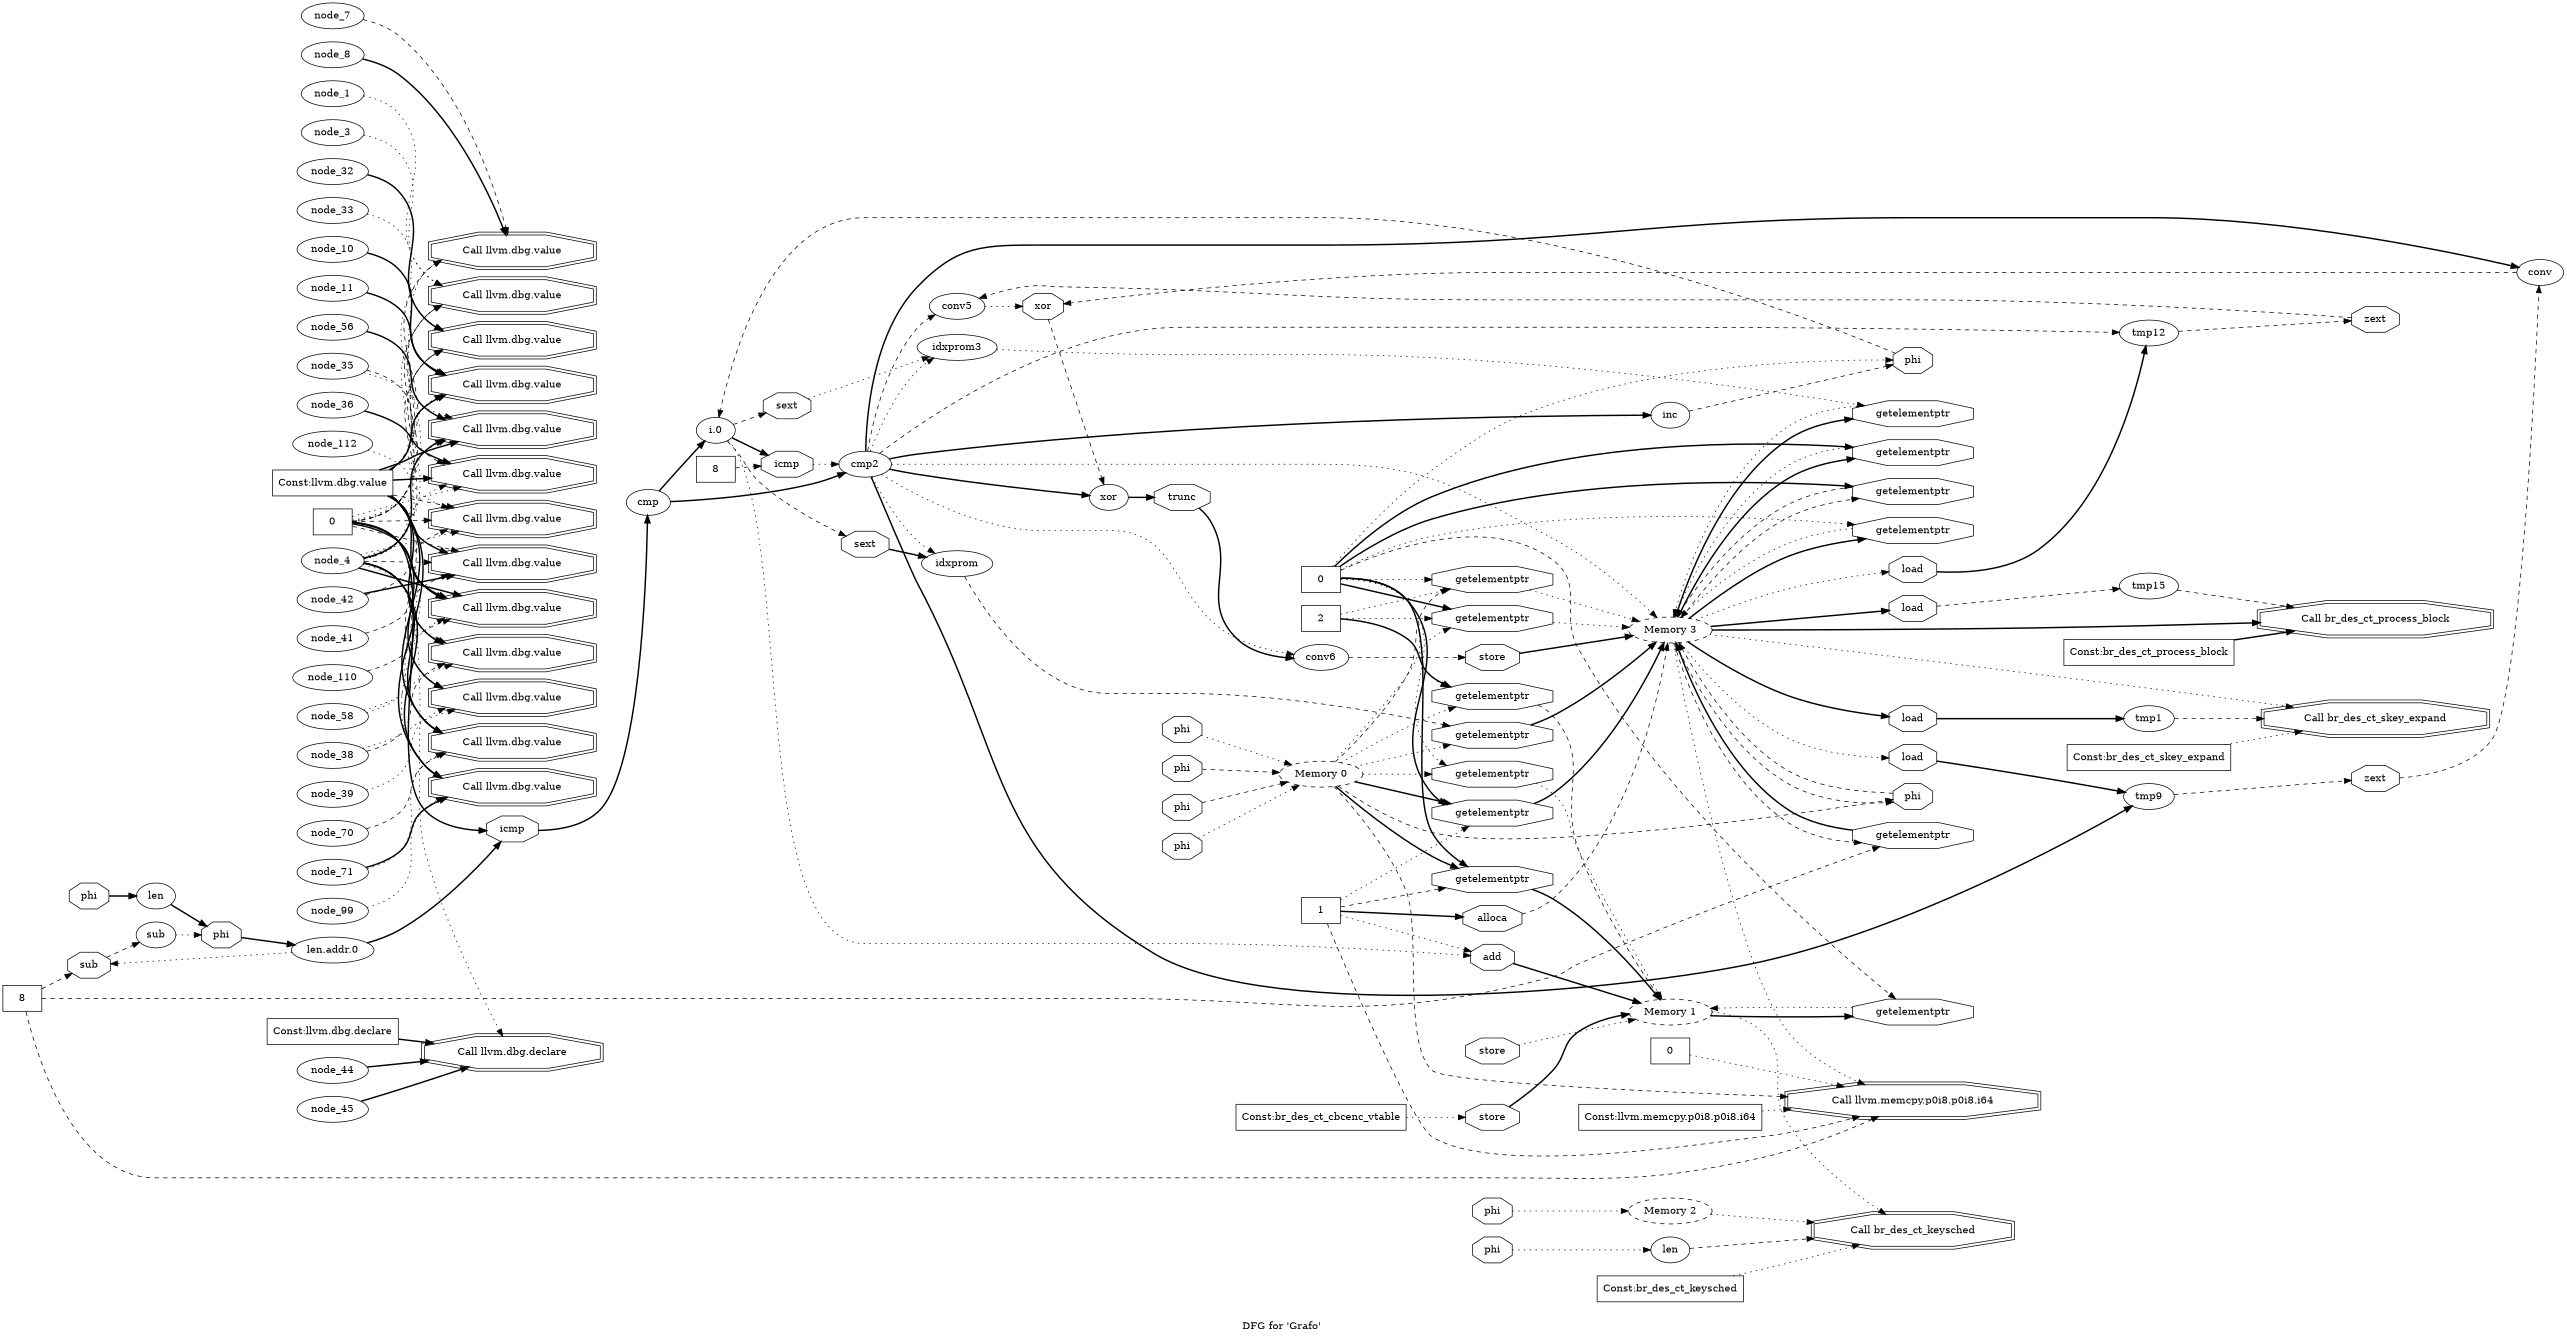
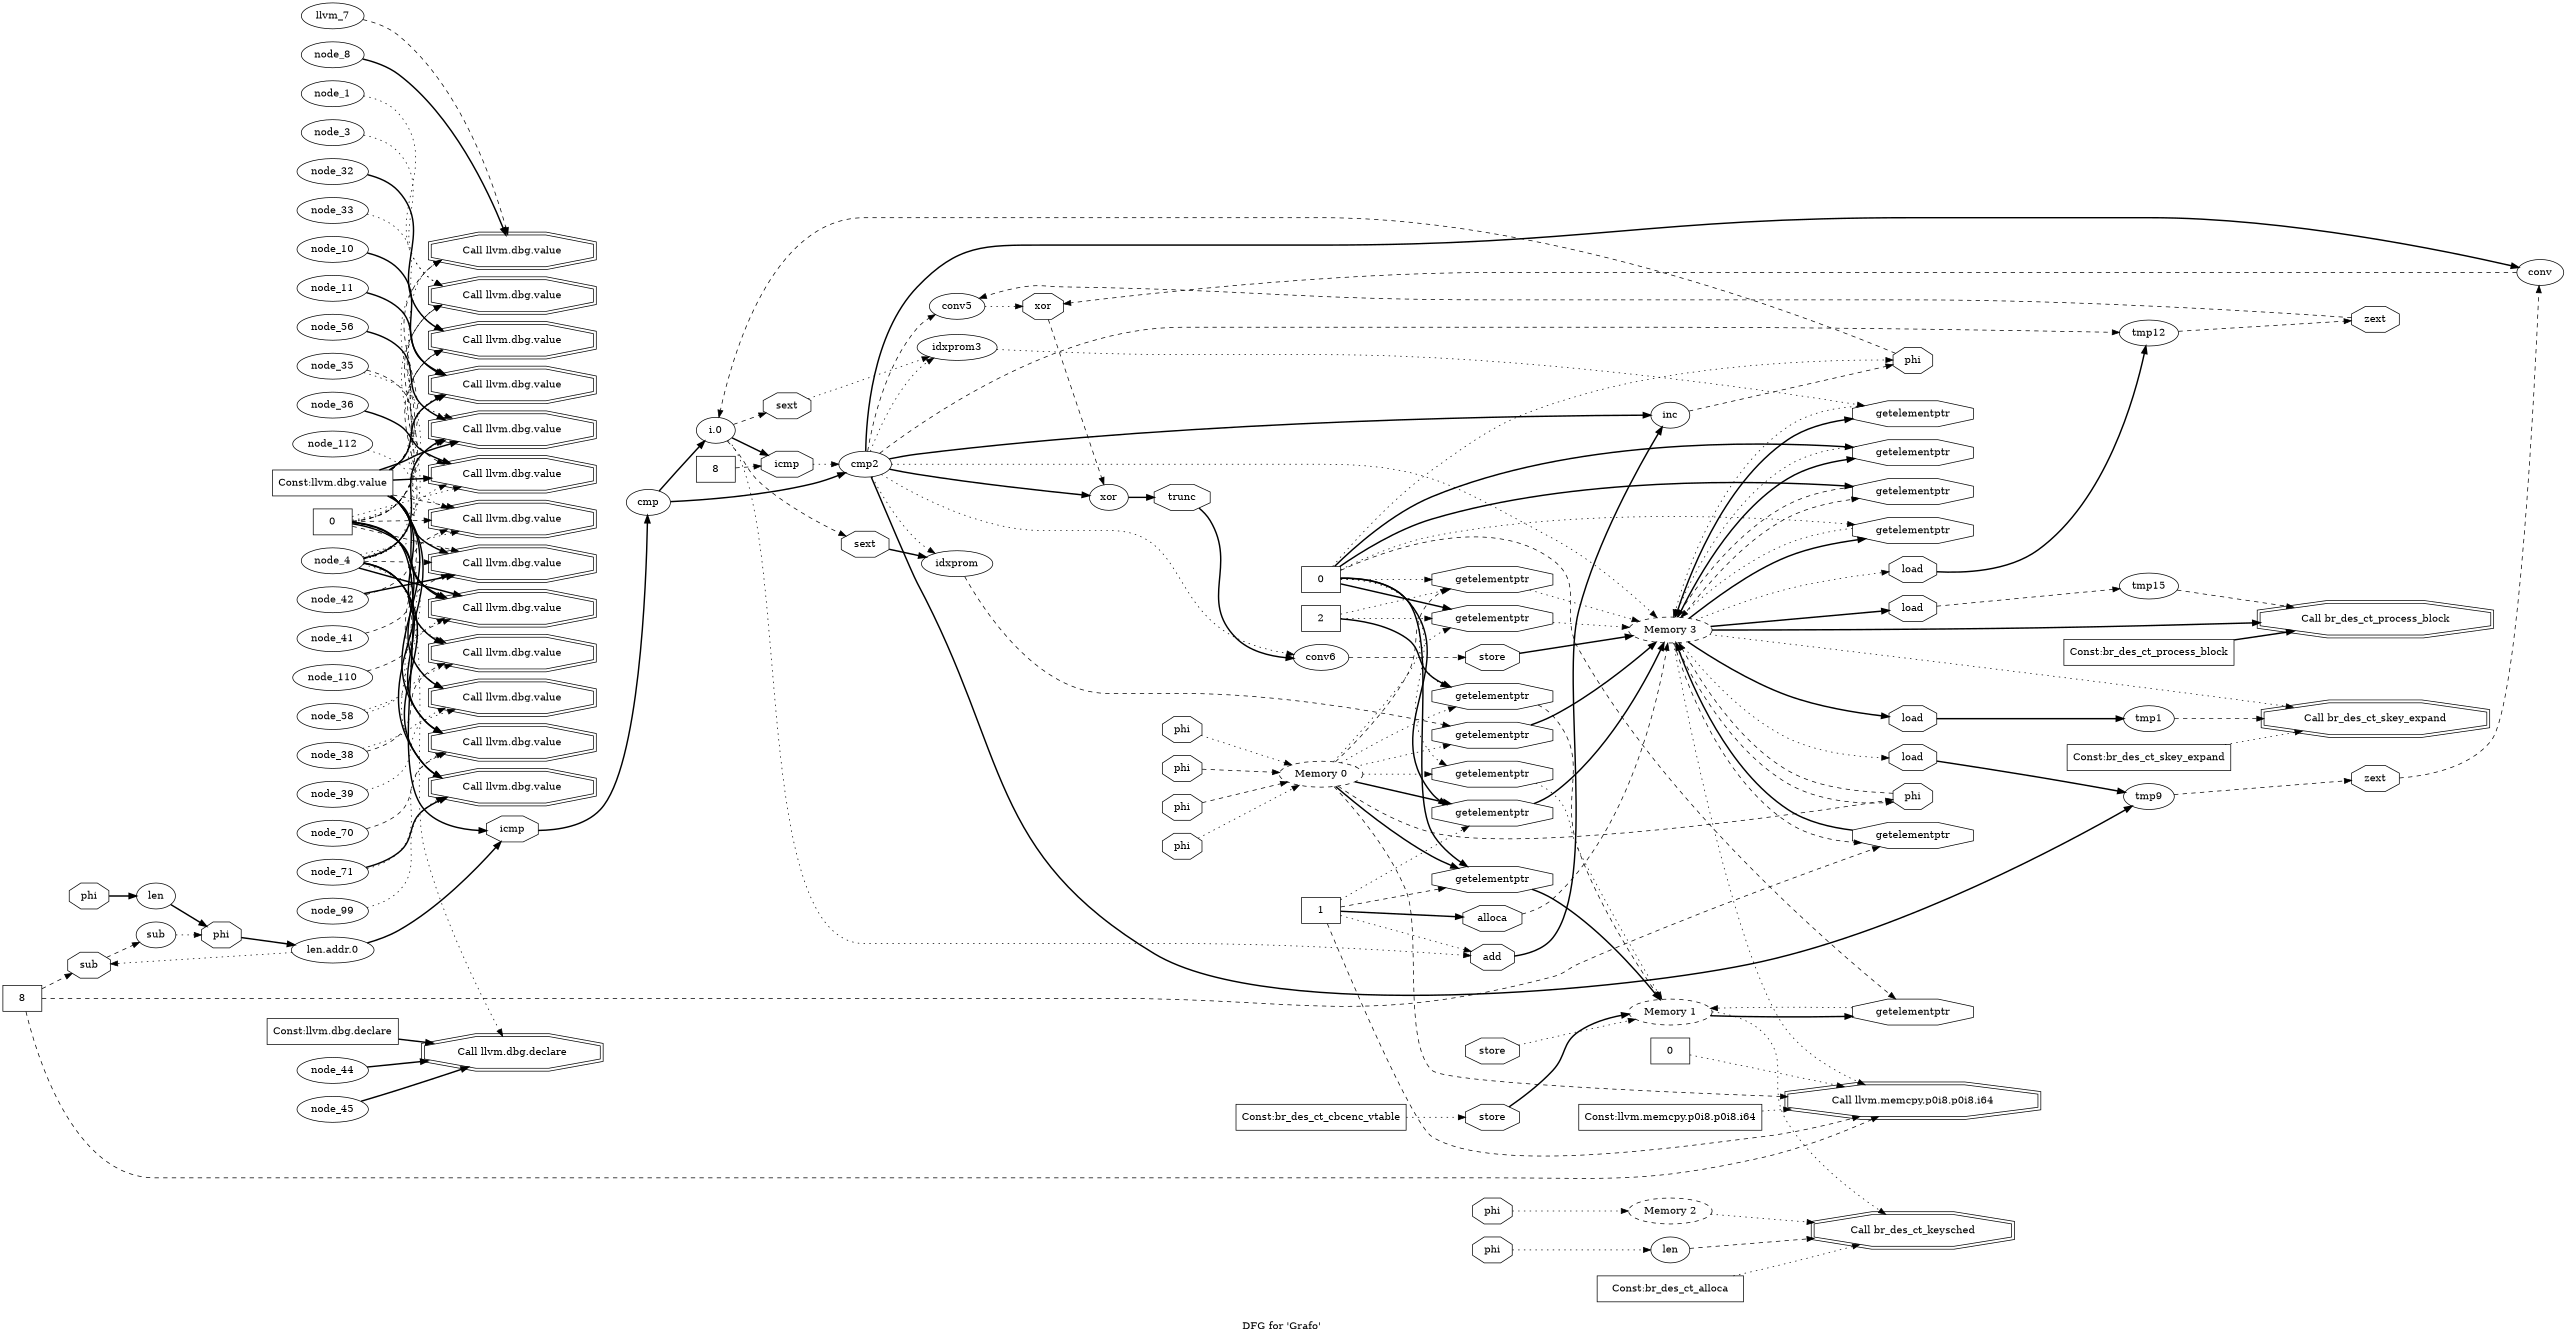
  digraph {
    label="DFG for 'Grafo' "
    rankdir=LR
    node [shape=ellipse style=solid]
    edge [style=dotted]
    n1 [label="Call llvm.dbg.value" shape=doubleoctagon]
    n2 [label="Call llvm.dbg.value" shape=doubleoctagon]
-   node_7
+   node_7 [label=llvm_7]
    node_8
    node_1
    n6 [label=0 shape=box]
    n7 [label="Call llvm.dbg.value" shape=doubleoctagon]
    n8 [label="Call llvm.dbg.value" shape=doubleoctagon]
    n9 [label="Call llvm.dbg.value" shape=doubleoctagon]
    n10 [label="Call llvm.dbg.value" shape=doubleoctagon]
    n11 [label="Call llvm.dbg.value" shape=doubleoctagon]
    n12 [label="Call llvm.dbg.value" shape=doubleoctagon]
    n13 [label="Call llvm.dbg.value" shape=doubleoctagon]
    n14 [label=icmp shape=octagon]
    n15 [label="Call llvm.dbg.value" shape=doubleoctagon]
    n16 [label="Call llvm.dbg.value" shape=doubleoctagon]
    n17 [label="Call llvm.dbg.value" shape=doubleoctagon]
    n18 [label="Call llvm.dbg.value" shape=doubleoctagon]
    n19 [label=cmp]
    n20 [label="i.0"]
    n21 [label=cmp2]
    n22 [label="Call br_des_ct_process_block" shape=doubleoctagon]
    node_4
    n24 [label="Call llvm.dbg.declare" shape=doubleoctagon]
    n25 [label="Const:llvm.dbg.value" shape=box]
    node_3
    n27 [label=zext shape=octagon]
    n28 [label=conv5]
    n29 [label=xor shape=octagon]
    n30 [label=xor]
    n31 [label=trunc shape=octagon]
    n32 [label=conv6]
    n33 [label=store shape=octagon]
    node_10
    node_11
    n36 [label="Memory 1" style=dashed]
    n37 [label=getelementptr shape=octagon]
    n38 [label="Call br_des_ct_keysched" shape=doubleoctagon]
    n39 [label=getelementptr shape=octagon]
    n40 [label="Memory 0" style=dashed]
    n41 [label=getelementptr shape=octagon]
    n42 [label=getelementptr shape=octagon]
    n43 [label=getelementptr shape=octagon]
    n44 [label=getelementptr shape=octagon]
    n45 [label=phi shape=octagon]
    n46 [label=getelementptr shape=octagon]
    n47 [label=getelementptr shape=octagon]
    n48 [label="Call llvm.memcpy.p0i8.p0i8.i64" shape=doubleoctagon]
    n49 [label="Memory 3" style=dashed]
    n50 [label=getelementptr shape=octagon]
    n51 [label=getelementptr shape=octagon]
    n52 [label=getelementptr shape=octagon]
    n53 [label=load shape=octagon]
    n54 [label="Call br_des_ct_skey_expand" shape=doubleoctagon]
    n55 [label=getelementptr shape=octagon]
    n56 [label=load shape=octagon]
    n57 [label=getelementptr shape=octagon]
    n58 [label=load shape=octagon]
    n59 [label=load shape=octagon]
    n60 [label=0 shape=box]
    n61 [label=phi shape=octagon]
    n62 [label=add shape=octagon]
    n63 [label=icmp shape=octagon]
    n64 [label=sext shape=octagon]
    n65 [label=sext shape=octagon]
    n66 [label=store shape=octagon]
    n67 [label="Const:br_des_ct_cbcenc_vtable" shape=box]
    n68 [label=1 shape=box]
    n69 [label=alloca shape=octagon]
    n70 [label=inc]
    n71 [label=store shape=octagon]
    n72 [label="Memory 2" style=dashed]
    n73 [label=len]
-   n74 [label="Const:br_des_ct_keysched" shape=box]
+   n74 [label="Const:br_des_ct_alloca" shape=box]
    n75 [label=2 shape=box]
    n76 [label=tmp1]
    n77 [label=tmp9]
    n78 [label=tmp12]
    n79 [label=tmp15]
    n80 [label=zext shape=octagon]
    node_32
    node_33
    node_35
    node_36
    node_38
    node_39
    node_41
    node_42
    node_44
    node_45
    n91 [label="Const:llvm.dbg.declare" shape=box]
    n92 [label="Const:br_des_ct_skey_expand" shape=box]
    node_56
    node_58
    n95 [label="len.addr.0"]
    n96 [label=sub shape=octagon]
    n97 [label=sub]
    n98 [label=phi shape=octagon]
    n99 [label=len]
    n100 [label=8 shape=box]
    n101 [label=idxprom]
    n102 [label=conv]
    n103 [label=idxprom3]
    node_70
    node_71
    n106 [label=8 shape=box]
    node_99
    n108 [label="Const:br_des_ct_process_block" shape=box]
    n109 [label=0 shape=box]
    n110 [label="Const:llvm.memcpy.p0i8.p0i8.i64" shape=box]
    node_110
    node_112
    n113 [label=phi shape=octagon]
    n114 [label=phi shape=octagon]
    n115 [label=phi shape=octagon]
    n116 [label=phi shape=octagon]
    n117 [label=phi shape=octagon]
    n118 [label=phi shape=octagon]
    n119 [label=phi shape=octagon]
    node_7 -> n2 [style=dashed]
    node_8 -> n2 [style=bold]
    node_1 -> n1
    n6 -> n1 [style=dashed]
    n6 -> n2
    n6 -> n7
    n6 -> n8 [style=dashed]
    n6 -> n9
    n6 -> n10 [style=bold]
    n6 -> n11 [style=dashed]
    n6 -> n12
    n6 -> n13 [style=dashed]
    n6 -> n14 [style=bold]
    n6 -> n15
    n6 -> n16
    n6 -> n17 [style=bold]
    n6 -> n18 [style=dashed]
    n14 -> n19 [style=bold]
    n19 -> n20 [style=bold]
    n19 -> n21 [style=bold]
    n20 -> n62
    n20 -> n63 [style=bold]
    n20 -> n64 [style=dashed]
    n20 -> n65 [style=dashed]
    n21 -> n28 [style=dashed]
    n21 -> n30 [style=bold]
    n21 -> n32
    n21 -> n49
    n21 -> n70 [style=bold]
    n21 -> n77 [style=bold]
    n21 -> n78 [style=dashed]
    n21 -> n101
    n21 -> n102 [style=bold]
    n21 -> n103
    node_4 -> n1
    node_4 -> n2
    node_4 -> n7
    node_4 -> n8 [style=dashed]
    node_4 -> n9
    node_4 -> n10 [style=dashed]
    node_4 -> n11 [style=dashed]
    node_4 -> n12 [style=bold]
    node_4 -> n13
    node_4 -> n15 [style=bold]
    node_4 -> n16 [style=bold]
    node_4 -> n17 [style=bold]
    node_4 -> n18
    node_4 -> n24
    n25 -> n1 [style=dashed]
    n25 -> n2 [style=dashed]
    n25 -> n7 [style=bold]
    n25 -> n8 [style=dashed]
    n25 -> n9 [style=bold]
    n25 -> n10 [style=dashed]
    n25 -> n11 [style=bold]
    n25 -> n12 [style=bold]
    n25 -> n13 [style=bold]
    n25 -> n15 [style=bold]
    n25 -> n16 [style=bold]
    n25 -> n17 [style=bold]
    n25 -> n18 [style=dashed]
    node_3 -> n1
    n27 -> n28 [style=dashed]
    n28 -> n29
    n29 -> n30 [style=dashed]
    n30 -> n31 [style=bold]
    n31 -> n32 [style=bold]
    n32 -> n33 [style=dashed]
    n33 -> n49 [style=bold]
    node_10 -> n7 [style=bold]
    node_11 -> n7 [style=bold]
    n36 -> n37 [style=bold]
    n36 -> n38
    n37 -> n36
    n39 -> n36
    n40 -> n39
    n40 -> n41 [style=bold]
    n40 -> n42
    n40 -> n43
    n40 -> n44 [style=bold]
    n40 -> n45 [style=dashed]
    n40 -> n46
    n40 -> n47 [style=dashed]
    n40 -> n48 [style=dashed]
    n41 -> n36 [style=bold]
    n42 -> n36 [style=dashed]
    n43 -> n49
    n44 -> n49 [style=bold]
    n45 -> n49 [style=dashed]
    n46 -> n49 [style=bold]
    n47 -> n49
    n49 -> n22 [style=bold]
    n49 -> n45 [style=dashed]
    n49 -> n48
    n49 -> n50 [style=dashed]
    n49 -> n51 [style=bold]
    n49 -> n52 [style=bold]
    n49 -> n53 [style=bold]
    n49 -> n54
    n49 -> n55 [style=dashed]
    n49 -> n56
    n49 -> n57 [style=bold]
    n49 -> n58
    n49 -> n59 [style=bold]
    n50 -> n49 [style=dashed]
    n51 -> n49
    n52 -> n49
    n53 -> n76 [style=bold]
    n55 -> n49 [style=bold]
    n56 -> n77 [style=bold]
    n57 -> n49
    n58 -> n78 [style=bold]
    n59 -> n79 [style=dashed]
    n60 -> n37 [style=dashed]
    n60 -> n39
    n60 -> n41 [style=bold]
    n60 -> n42
    n60 -> n43 [style=bold]
    n60 -> n44 [style=bold]
    n60 -> n47
    n60 -> n50 [style=bold]
    n60 -> n51
    n60 -> n52 [style=bold]
    n60 -> n61
    n61 -> n20 [style=dashed]
-   n62 -> n36 [style=bold]
+   n62 -> n70 [style=bold]
    n63 -> n21
    n64 -> n101 [style=bold]
    n65 -> n103
    n66 -> n36 [style=bold]
    n67 -> n66
    n68 -> n41 [style=dashed]
    n68 -> n44
    n68 -> n48 [style=dashed]
    n68 -> n62
    n68 -> n69 [style=bold]
    n69 -> n49 [style=dashed]
    n70 -> n61 [style=dashed]
    n71 -> n36
    n72 -> n38
    n73 -> n38 [style=dashed]
    n74 -> n38
    n75 -> n42 [style=bold]
    n75 -> n43
    n75 -> n47
    n76 -> n54 [style=dashed]
    n77 -> n80 [style=dashed]
    n78 -> n27 [style=dashed]
    n79 -> n22 [style=dashed]
    n80 -> n102 [style=dashed]
    node_32 -> n8 [style=bold]
    node_33 -> n8
    node_35 -> n9 [style=dashed]
    node_35 -> n12
    node_36 -> n9 [style=bold]
    node_38 -> n10
    node_38 -> n13 [style=dashed]
    node_39 -> n10
    node_41 -> n11 [style=dashed]
    node_42 -> n11 [style=bold]
    node_42 -> n18 [style=dashed]
    node_44 -> n24 [style=bold]
    node_45 -> n24 [style=bold]
    n91 -> n24 [style=bold]
    n92 -> n54
    node_56 -> n12 [style=bold]
    node_58 -> n13
    node_58 -> n17
    n95 -> n14 [style=bold]
    n95 -> n96
    n96 -> n97 [style=dashed]
    n97 -> n98
    n98 -> n95 [style=bold]
    n99 -> n98 [style=bold]
    n100 -> n48 [style=dashed]
    n100 -> n55 [style=dashed]
    n100 -> n96 [style=dashed]
    n101 -> n46 [style=dashed]
    n102 -> n29 [style=dashed]
    n103 -> n57
    node_70 -> n15 [style=dashed]
    node_71 -> n15
    node_71 -> n16 [style=bold]
    n106 -> n63 [style=dashed]
    node_99 -> n16
    n108 -> n22 [style=bold]
    n109 -> n48
    n110 -> n48
    node_110 -> n17 [style=dashed]
    node_112 -> n18
    n113 -> n40
    n114 -> n72
    n115 -> n73
    n116 -> n40 [style=dashed]
    n117 -> n40 [style=dashed]
    n118 -> n40
    n119 -> n99 [style=bold]
  }
